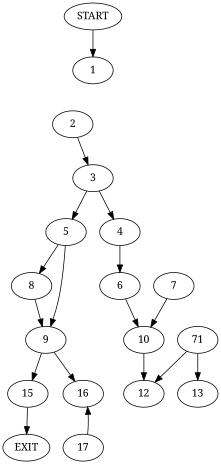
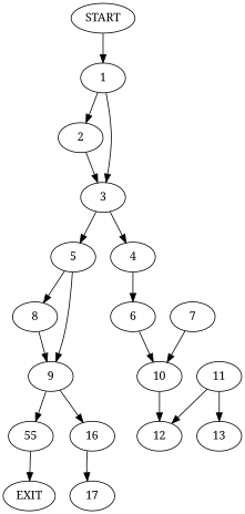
  digraph {
    fontname="Noto Serif"
    node [fontname="Noto Serif"]
    edge [fontname="Noto Serif"]
    n1 [label=START]
    1
    2
    3
    n5 [label=EXIT]
    4
    5
    6
    8
    9
    10
    7
-   15
+   15 [label=55]
    16
    12
    17
-   11 [label=71]
+   11
    13
    n1 -> 1
+   1 -> 2
+   1 -> 3
    2 -> 3
    3 -> 4
    3 -> 5
    4 -> 6
    5 -> 8
    5 -> 9
    6 -> 10
    8 -> 9
    9 -> 15
    9 -> 16
    10 -> 12
    7 -> 10
    15 -> n5
-   17 -> 16
+   16 -> 17
    11 -> 12
    11 -> 13
  }
